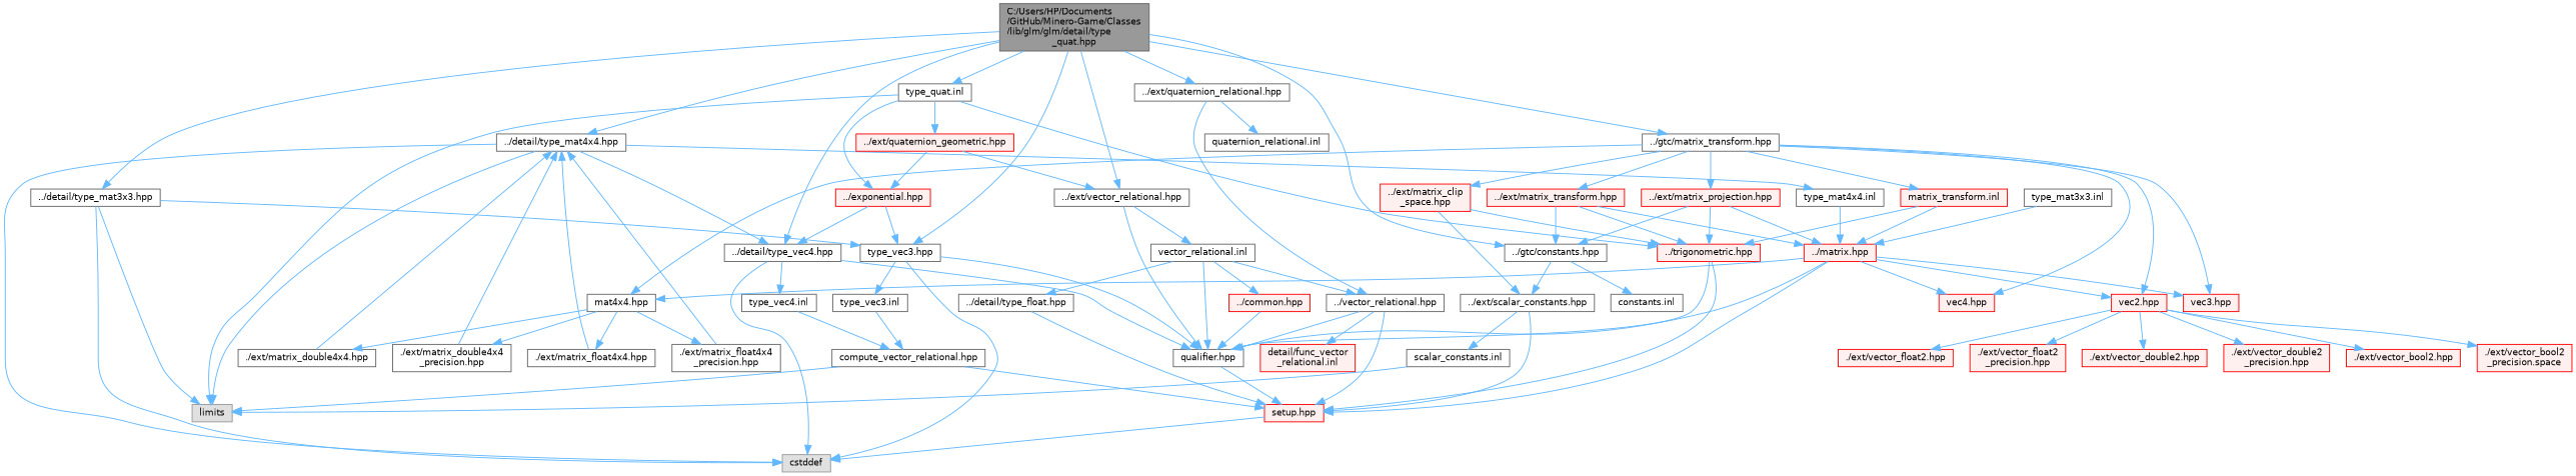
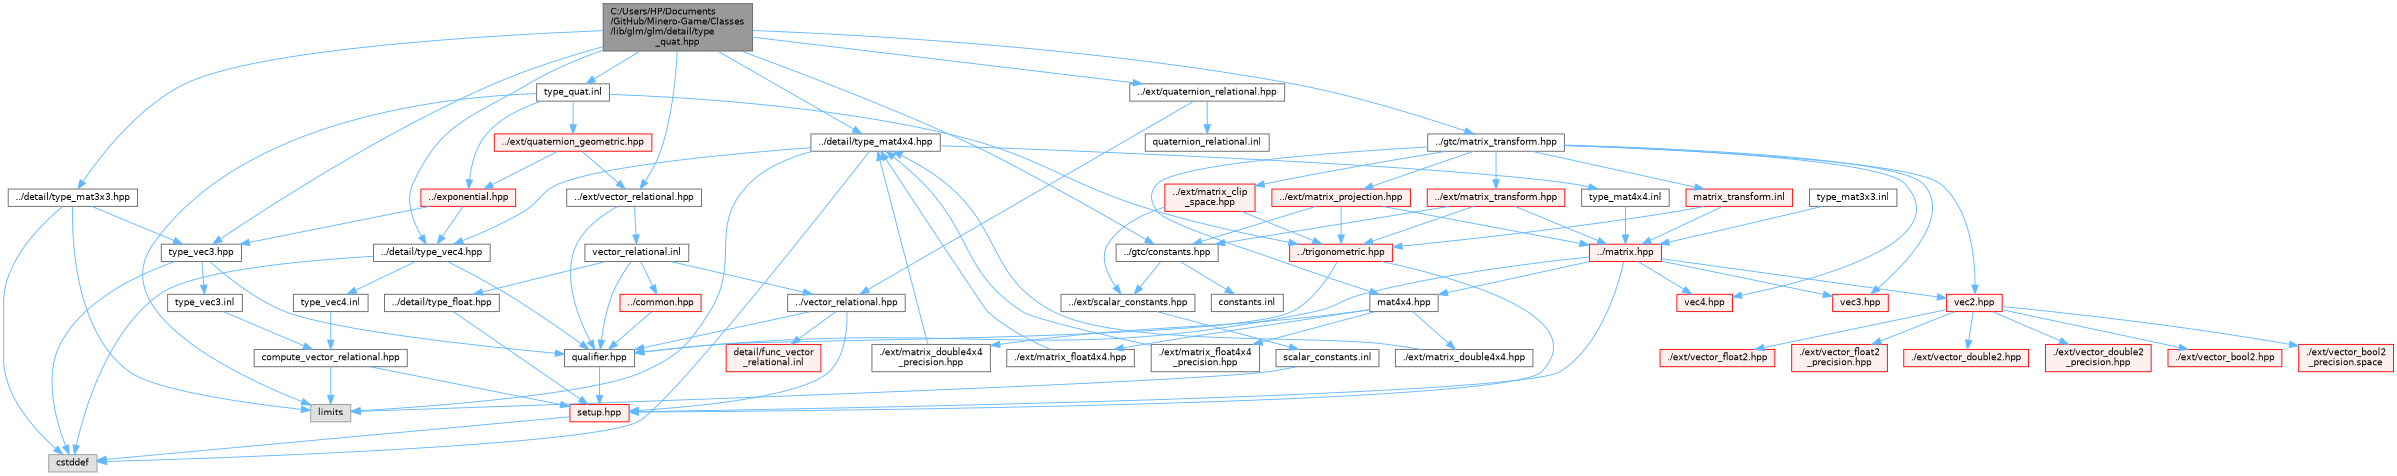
  digraph {
    node [color=grey40 fillcolor=white fontname=Helvetica fontsize=10 shape=box style=filled]
    edge [color=steelblue1 fontname=Helvetica fontsize=10 labelfontname=Helvetica labelfontsize=10 style=solid]
    n1 [color=gray40 fillcolor=grey60 fontcolor=black height=0.2 label="C:/Users/HP/Documents\l/GitHub/Minero-Game/Classes\l/lib/glm/glm/detail/type\l_quat.hpp" width=0.4]
    n2 [height=0.2 label="../detail/type_mat3x3.hpp" width=0.4]
    n3 [height=0.2 label="type_vec3.hpp" width=0.4]
    n4 [height=0.2 label="../detail/type_mat4x4.hpp" width=0.4]
    n5 [height=0.2 label="../detail/type_vec4.hpp" width=0.4]
    n6 [height=0.2 label="../ext/vector_relational.hpp" width=0.4]
    n7 [height=0.2 label="../ext/quaternion_relational.hpp" width=0.4]
    n8 [height=0.2 label="../gtc/constants.hpp" width=0.4]
    n9 [height=0.2 label="../gtc/matrix_transform.hpp" width=0.4]
    n10 [height=0.2 label="type_quat.inl" width=0.4]
    n11 [color=grey60 fillcolor="#E0E0E0" height=0.2 label=cstddef width=0.4]
    n12 [color=grey60 fillcolor="#E0E0E0" height=0.2 label=limits width=0.4]
    n13 [height=0.2 label="qualifier.hpp" width=0.4]
    n14 [height=0.2 label="type_vec3.inl" width=0.4]
    n15 [height=0.2 label="type_mat4x4.inl" width=0.4]
    n16 [height=0.2 label="type_vec4.inl" width=0.4]
    n17 [height=0.2 label="vector_relational.inl" width=0.4]
    n18 [height=0.2 label="../vector_relational.hpp" width=0.4]
    n19 [height=0.2 label="quaternion_relational.inl" width=0.4]
    n20 [height=0.2 label="../ext/scalar_constants.hpp" width=0.4]
    n21 [height=0.2 label="constants.inl" width=0.4]
    n22 [color=red fillcolor="#FFF0F0" height=0.2 label="vec2.hpp" width=0.4]
    n23 [color=red fillcolor="#FFF0F0" height=0.2 label="vec3.hpp" width=0.4]
    n24 [color=red fillcolor="#FFF0F0" height=0.2 label="vec4.hpp" width=0.4]
    n25 [height=0.2 label="mat4x4.hpp" width=0.4]
    n26 [color=red fillcolor="#FFF0F0" height=0.2 label="../ext/matrix_projection.hpp" width=0.4]
    n27 [color=red fillcolor="#FFF0F0" height=0.2 label="../ext/matrix_clip\l_space.hpp" width=0.4]
    n28 [color=red fillcolor="#FFF0F0" height=0.2 label="../ext/matrix_transform.hpp" width=0.4]
    n29 [color=red fillcolor="#FFF0F0" height=0.2 label="matrix_transform.inl" width=0.4]
    n30 [color=red fillcolor="#FFF0F0" height=0.2 label="../trigonometric.hpp" width=0.4]
    n31 [color=red fillcolor="#FFF0F0" height=0.2 label="../exponential.hpp" width=0.4]
    n32 [color=red fillcolor="#FFF0F0" height=0.2 label="../ext/quaternion_geometric.hpp" width=0.4]
    n33 [height=0.2 label="type_mat3x3.inl" width=0.4]
    n34 [color=red fillcolor="#FFF0F0" height=0.2 label="../matrix.hpp" width=0.4]
    n35 [color=red fillcolor="#FFF0F0" height=0.2 label="setup.hpp" width=0.4]
    n36 [height=0.2 label="compute_vector_relational.hpp" width=0.4]
    n37 [color=red fillcolor="#FFF0F0" height=0.2 label="./ext/vector_bool2.hpp" width=0.4]
    n38 [color=red fillcolor="#FFF0F0" height=0.2 label="./ext/vector_bool2\l_precision.space" width=0.4]
    n39 [color=red fillcolor="#FFF0F0" height=0.2 label="./ext/vector_float2.hpp" width=0.4]
    n40 [color=red fillcolor="#FFF0F0" height=0.2 label="./ext/vector_float2\l_precision.hpp" width=0.4]
    n41 [color=red fillcolor="#FFF0F0" height=0.2 label="./ext/vector_double2.hpp" width=0.4]
    n42 [color=red fillcolor="#FFF0F0" height=0.2 label="./ext/vector_double2\l_precision.hpp" width=0.4]
    n43 [height=0.2 label="./ext/matrix_double4x4.hpp" width=0.4]
    n44 [height=0.2 label="./ext/matrix_double4x4\l_precision.hpp" width=0.4]
    n45 [height=0.2 label="./ext/matrix_float4x4.hpp" width=0.4]
    n46 [height=0.2 label="./ext/matrix_float4x4\l_precision.hpp" width=0.4]
    n47 [color=red fillcolor="#FFF0F0" height=0.2 label="../common.hpp" width=0.4]
    n48 [height=0.2 label="../detail/type_float.hpp" width=0.4]
    n49 [color=red fillcolor="#FFF0F0" height=0.2 label="detail/func_vector\l_relational.inl" width=0.4]
    n50 [height=0.2 label="scalar_constants.inl" width=0.4]
    n1 -> n2
    n1 -> n3
    n1 -> n4
    n1 -> n5
    n1 -> n6
    n1 -> n7
    n1 -> n8
    n1 -> n9
    n1 -> n10
    n2 -> n3
    n2 -> n11
    n2 -> n12
    n3 -> n11
    n3 -> n13
    n3 -> n14
    n4 -> n5
    n4 -> n11
    n4 -> n12
    n4 -> n15
    n5 -> n11
    n5 -> n13
    n5 -> n16
    n6 -> n13
    n6 -> n17
    n7 -> n18
    n7 -> n19
    n8 -> n20
    n8 -> n21
    n9 -> n22
    n9 -> n23
    n9 -> n24
    n9 -> n25
    n9 -> n26
    n9 -> n27
    n9 -> n28
    n9 -> n29
    n10 -> n12
    n10 -> n30
    n10 -> n31
    n10 -> n32
    n13 -> n35
    n14 -> n36
    n15 -> n34
    n16 -> n36
    n17 -> n13
    n17 -> n18
    n17 -> n47
    n17 -> n48
    n18 -> n13
    n18 -> n35
    n18 -> n49
-   n20 -> n35
    n20 -> n50
    n22 -> n37
    n22 -> n38
    n22 -> n39
    n22 -> n40
    n22 -> n41
    n22 -> n42
    n25 -> n43
    n25 -> n44
    n25 -> n45
    n25 -> n46
    n26 -> n8
    n26 -> n30
    n26 -> n34
    n27 -> n20
    n27 -> n30
    n28 -> n8
    n28 -> n30
    n28 -> n34
    n29 -> n30
    n29 -> n34
    n30 -> n13
    n30 -> n35
    n31 -> n3
    n31 -> n5
    n32 -> n6
    n32 -> n31
    n33 -> n34
    n34 -> n13
    n34 -> n22
    n34 -> n23
    n34 -> n24
    n34 -> n25
    n34 -> n35
    n35 -> n11
    n36 -> n12
    n36 -> n35
    n43 -> n4
    n44 -> n4
    n45 -> n4
    n46 -> n4
    n47 -> n13
    n48 -> n35
    n50 -> n12
  }
